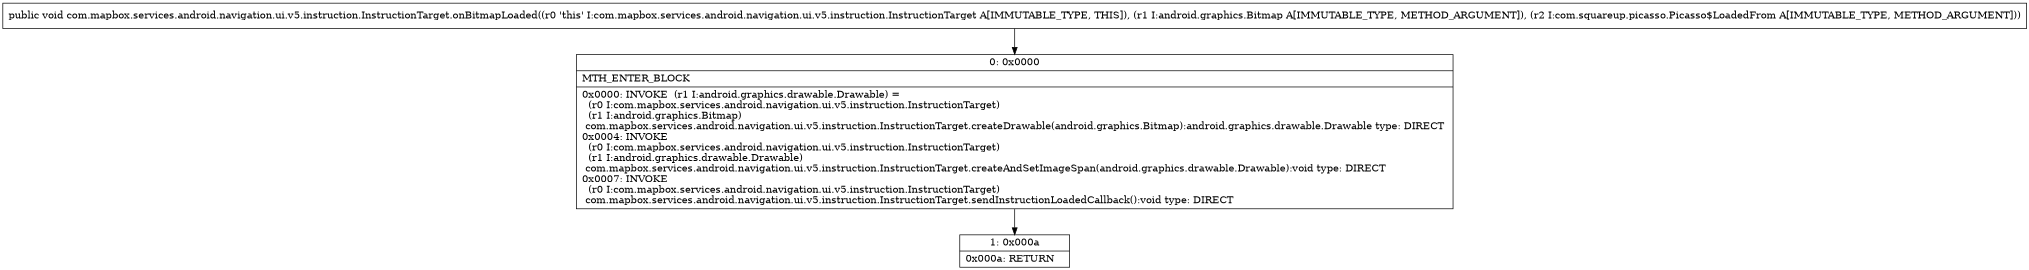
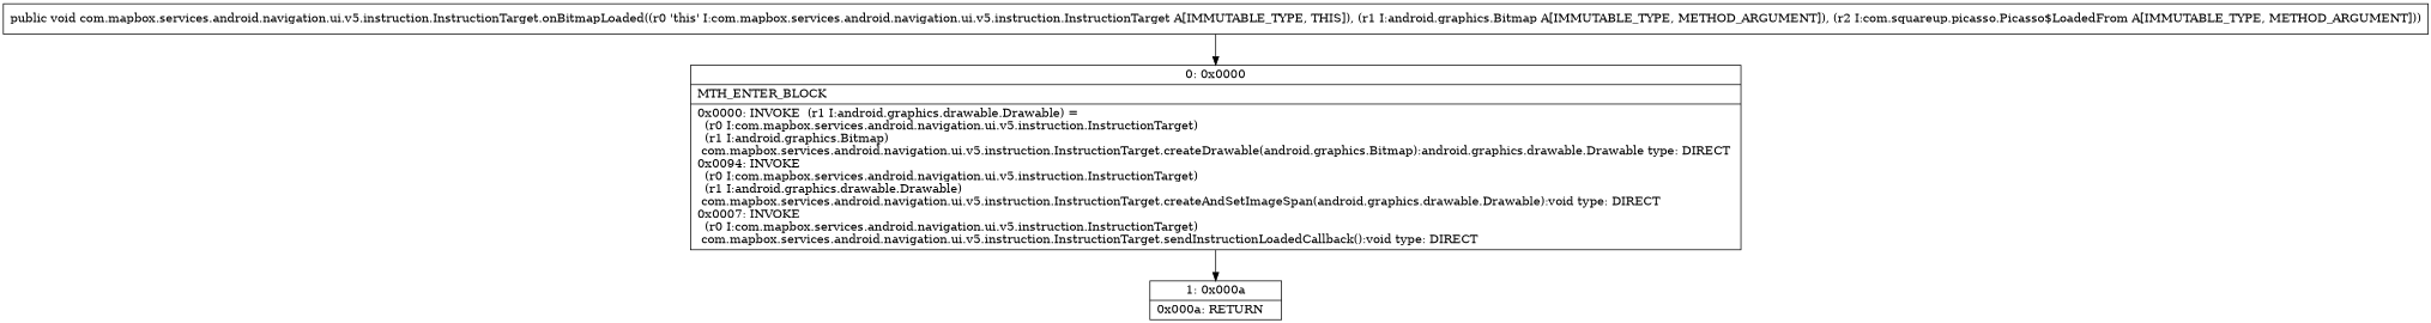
  digraph {
    node [shape=record]
-   n1 [label="{0\:\ 0x0000|MTH_ENTER_BLOCK\l|0x0000: INVOKE  (r1 I:android.graphics.drawable.Drawable) = \l  (r0 I:com.mapbox.services.android.navigation.ui.v5.instruction.InstructionTarget)\l  (r1 I:android.graphics.Bitmap)\l com.mapbox.services.android.navigation.ui.v5.instruction.InstructionTarget.createDrawable(android.graphics.Bitmap):android.graphics.drawable.Drawable type: DIRECT \l0x0004: INVOKE  \l  (r0 I:com.mapbox.services.android.navigation.ui.v5.instruction.InstructionTarget)\l  (r1 I:android.graphics.drawable.Drawable)\l com.mapbox.services.android.navigation.ui.v5.instruction.InstructionTarget.createAndSetImageSpan(android.graphics.drawable.Drawable):void type: DIRECT \l0x0007: INVOKE  \l  (r0 I:com.mapbox.services.android.navigation.ui.v5.instruction.InstructionTarget)\l com.mapbox.services.android.navigation.ui.v5.instruction.InstructionTarget.sendInstructionLoadedCallback():void type: DIRECT \l}"]
+   n1 [label="{0\:\ 0x0000|MTH_ENTER_BLOCK\l|0x0000: INVOKE  (r1 I:android.graphics.drawable.Drawable) = \l  (r0 I:com.mapbox.services.android.navigation.ui.v5.instruction.InstructionTarget)\l  (r1 I:android.graphics.Bitmap)\l com.mapbox.services.android.navigation.ui.v5.instruction.InstructionTarget.createDrawable(android.graphics.Bitmap):android.graphics.drawable.Drawable type: DIRECT \l0x0094: INVOKE  \l  (r0 I:com.mapbox.services.android.navigation.ui.v5.instruction.InstructionTarget)\l  (r1 I:android.graphics.drawable.Drawable)\l com.mapbox.services.android.navigation.ui.v5.instruction.InstructionTarget.createAndSetImageSpan(android.graphics.drawable.Drawable):void type: DIRECT \l0x0007: INVOKE  \l  (r0 I:com.mapbox.services.android.navigation.ui.v5.instruction.InstructionTarget)\l com.mapbox.services.android.navigation.ui.v5.instruction.InstructionTarget.sendInstructionLoadedCallback():void type: DIRECT \l}"]
    n2 [label="{1\:\ 0x000a|0x000a: RETURN   \l}"]
    n3 [label="{public void com.mapbox.services.android.navigation.ui.v5.instruction.InstructionTarget.onBitmapLoaded((r0 'this' I:com.mapbox.services.android.navigation.ui.v5.instruction.InstructionTarget A[IMMUTABLE_TYPE, THIS]), (r1 I:android.graphics.Bitmap A[IMMUTABLE_TYPE, METHOD_ARGUMENT]), (r2 I:com.squareup.picasso.Picasso$LoadedFrom A[IMMUTABLE_TYPE, METHOD_ARGUMENT])) }"]
    n1 -> n2
    n3 -> n1
  }
